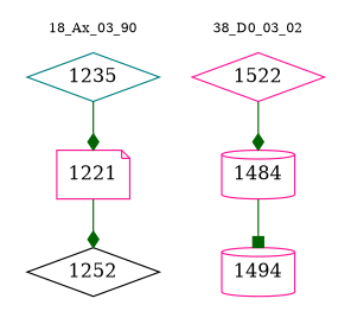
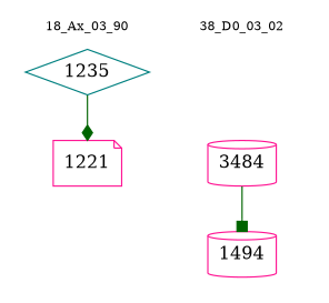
  digraph {
    node [color=deeppink shape=diamond]
    edge [arrowhead=diamond color=darkgreen]
    n1 [color=teal label=1235]
    n2 [label=1221 shape=note]
-   n3 [color=black label=1252]
-   n4 [label=1522]
-   n5 [label=1484 shape=cylinder]
+   n5 [label=3484 shape=cylinder]
    n6 [label=1494 shape=cylinder]
    subgraph cluster_1 {
      color=white
      fontsize=10
      label="18_Ax_03_90"
      n1
      n2
-     n3
    }
    subgraph cluster_2 {
      color=white
      fontsize=10
      label="38_D0_03_02"
-     n4
      n5
      n6
    }
    n1 -> n2
-   n2 -> n3
-   n4 -> n5
    n5 -> n6 [arrowhead=box]
  }
